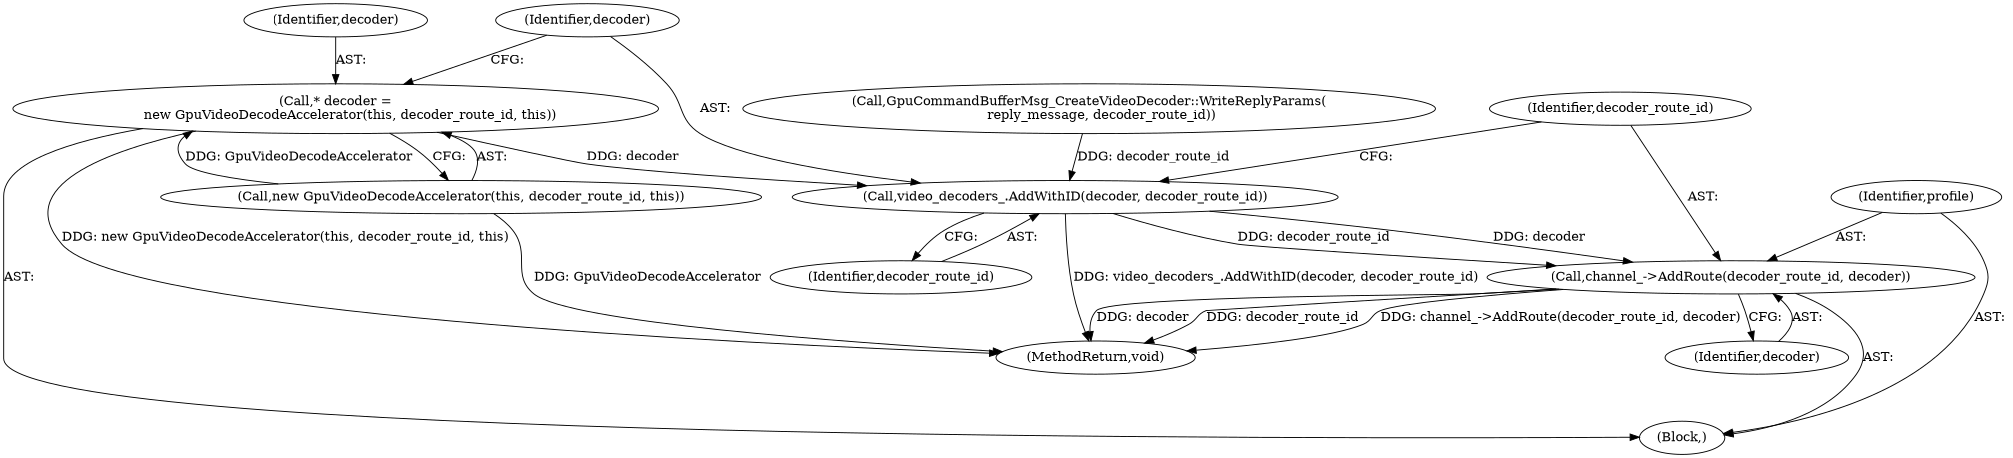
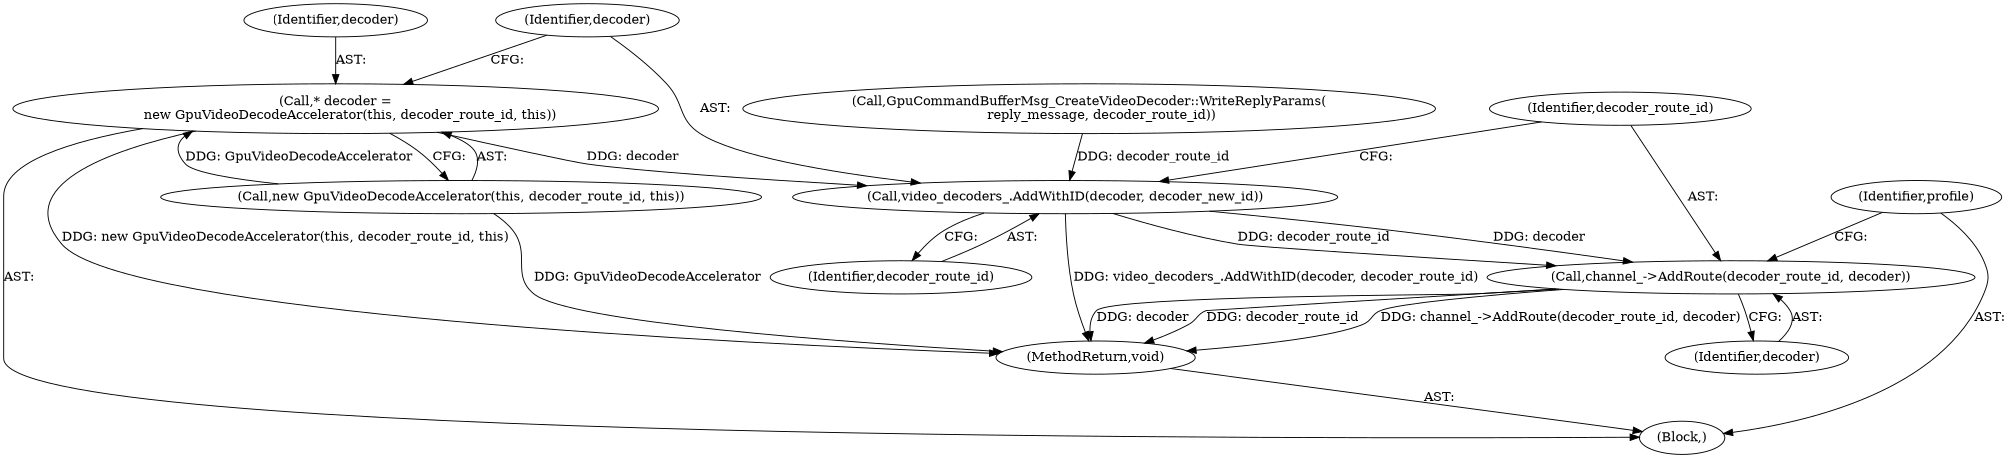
  digraph {
    n1 [label="(Call,* decoder =\n       new GpuVideoDecodeAccelerator(this, decoder_route_id, this))"]
    n2 [label="(Call,new GpuVideoDecodeAccelerator(this, decoder_route_id, this))"]
-   n3 [label="(Call,video_decoders_.AddWithID(decoder, decoder_route_id))"]
+   n3 [label="(Call,video_decoders_.AddWithID(decoder, decoder_new_id))"]
    n4 [label="(MethodReturn,void)"]
    n5 [label="(Block,)"]
    n6 [label="(Call,channel_->AddRoute(decoder_route_id, decoder))"]
    n7 [label="(Identifier,decoder_route_id)"]
    n8 [label="(Identifier,decoder)"]
    n9 [label="(Identifier,decoder)"]
    n10 [label="(Identifier,decoder)"]
    n11 [label="(Call,GpuCommandBufferMsg_CreateVideoDecoder::WriteReplyParams(\n      reply_message, decoder_route_id))"]
    n12 [label="(Identifier,decoder_route_id)"]
    n13 [label="(Identifier,profile)"]
    n1 -> n2 [label="CFG: "]
    n1 -> n3 [label="DDG: decoder"]
    n1 -> n4 [label="DDG: new GpuVideoDecodeAccelerator(this, decoder_route_id, this)"]
    n1 -> n5 [label="AST: "]
    n2 -> n1 [label="AST: "]
    n2 -> n1 [label="DDG: GpuVideoDecodeAccelerator"]
    n2 -> n4 [label="DDG: GpuVideoDecodeAccelerator"]
    n3 -> n4 [label="DDG: video_decoders_.AddWithID(decoder, decoder_route_id)"]
    n3 -> n6 [label="DDG: decoder_route_id"]
    n3 -> n6 [label="DDG: decoder"]
    n3 -> n7 [label="CFG: "]
    n6 -> n4 [label="DDG: channel_->AddRoute(decoder_route_id, decoder)"]
    n6 -> n4 [label="DDG: decoder"]
    n6 -> n4 [label="DDG: decoder_route_id"]
-   n6 -> n5 [label="AST: "]
+   n4 -> n5 [label="AST: "]
    n6 -> n8 [label="CFG: "]
    n7 -> n3 [label="AST: "]
    n8 -> n6 [label="AST: "]
    n9 -> n1 [label="AST: "]
    n10 -> n1 [label="CFG: "]
    n10 -> n3 [label="AST: "]
    n11 -> n3 [label="DDG: decoder_route_id"]
    n12 -> n3 [label="CFG: "]
    n12 -> n6 [label="AST: "]
    n13 -> n5 [label="AST: "]
-   n13 -> n6 [label="AST: "]
+   n13 -> n6 [label="CFG: "]
  }
